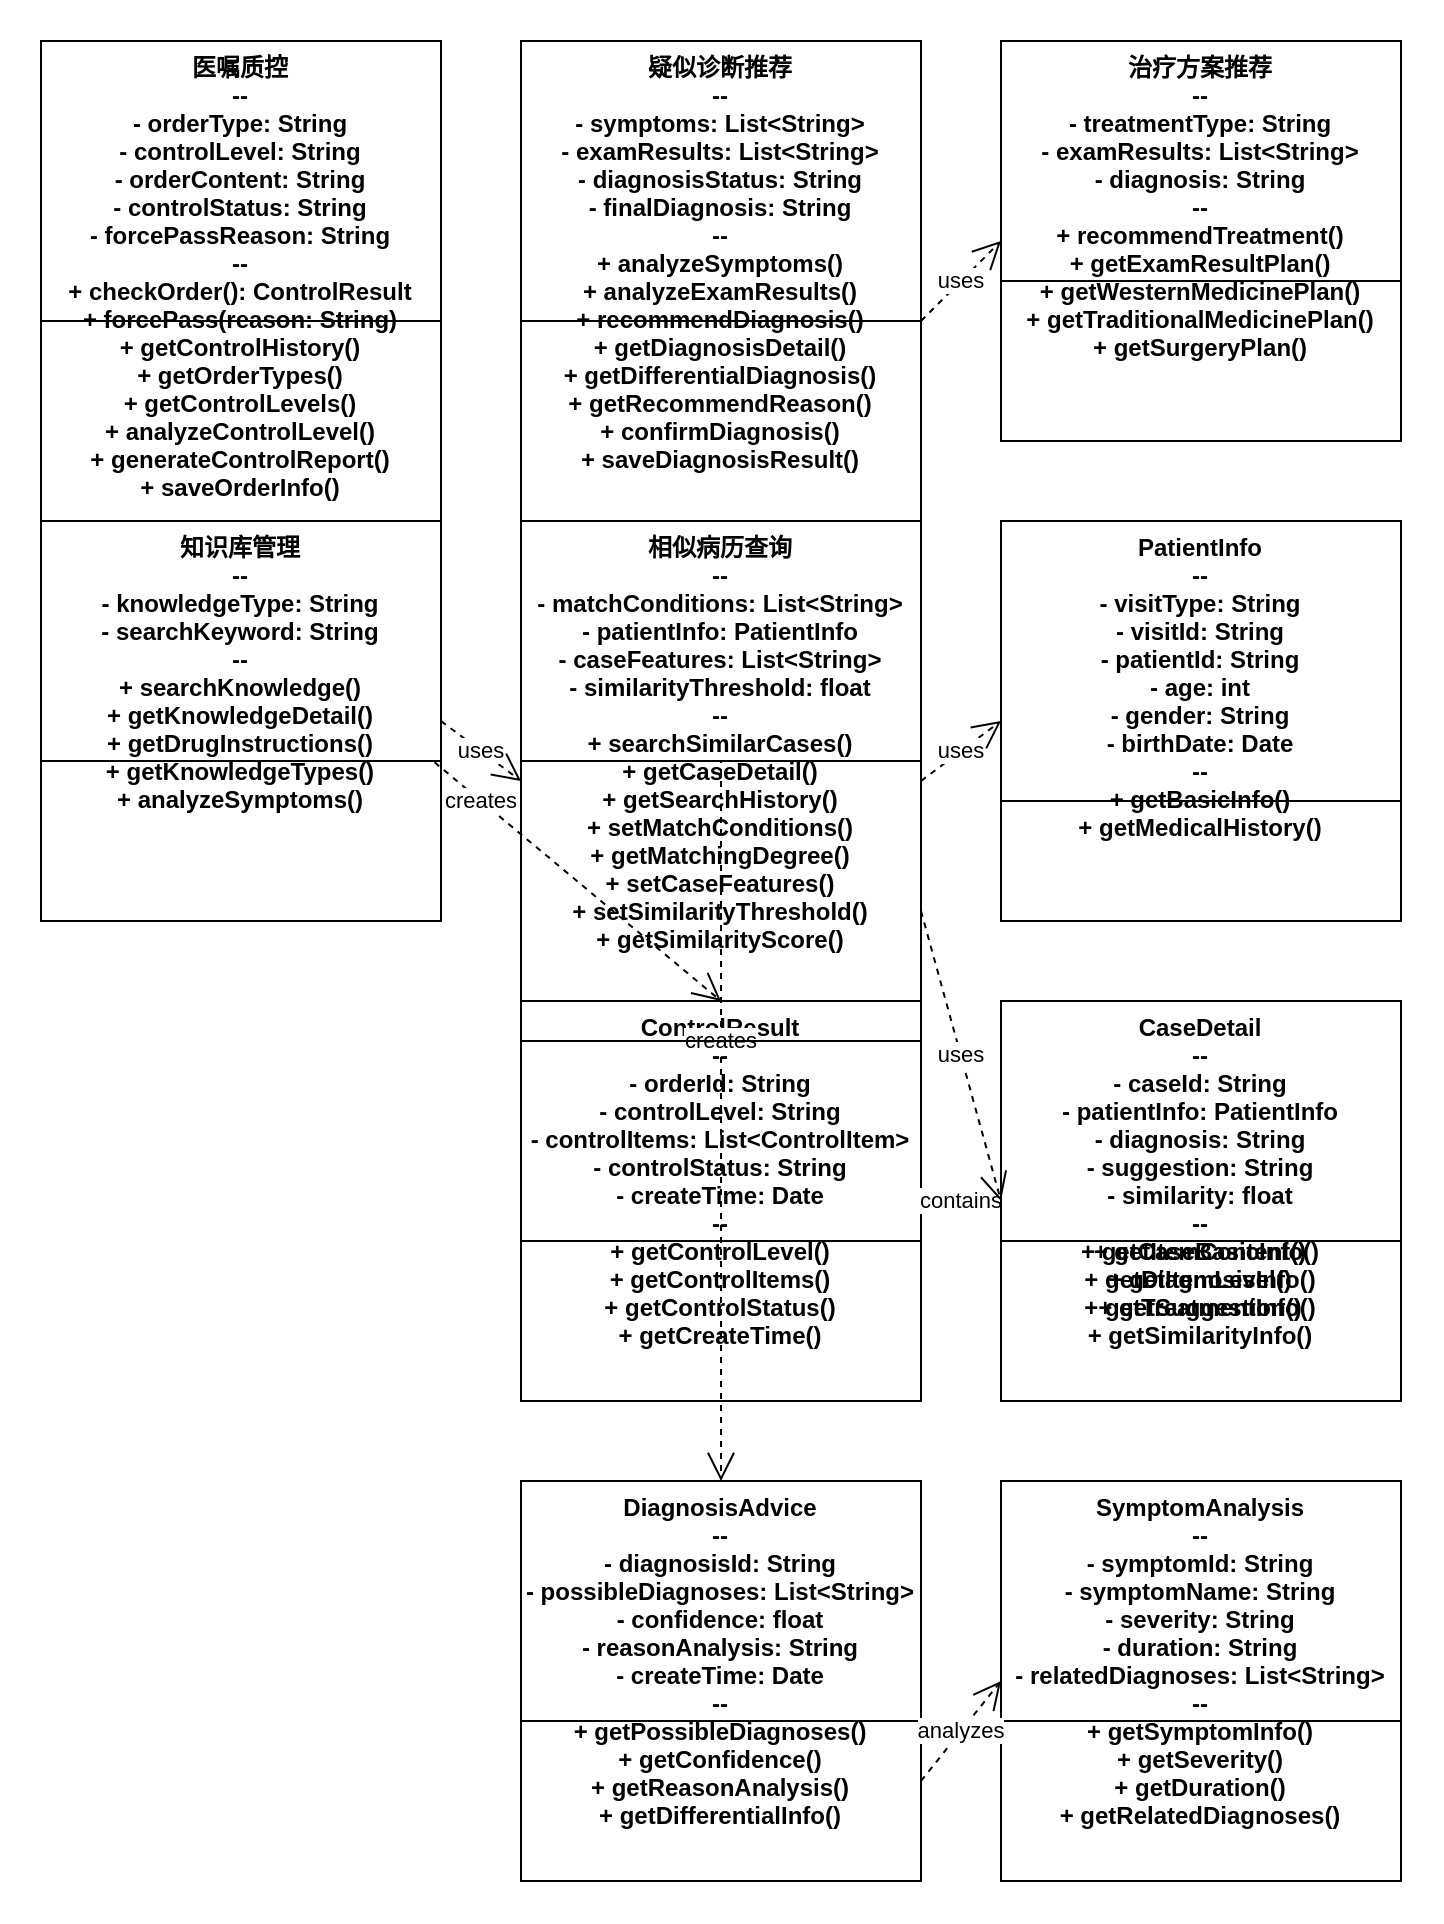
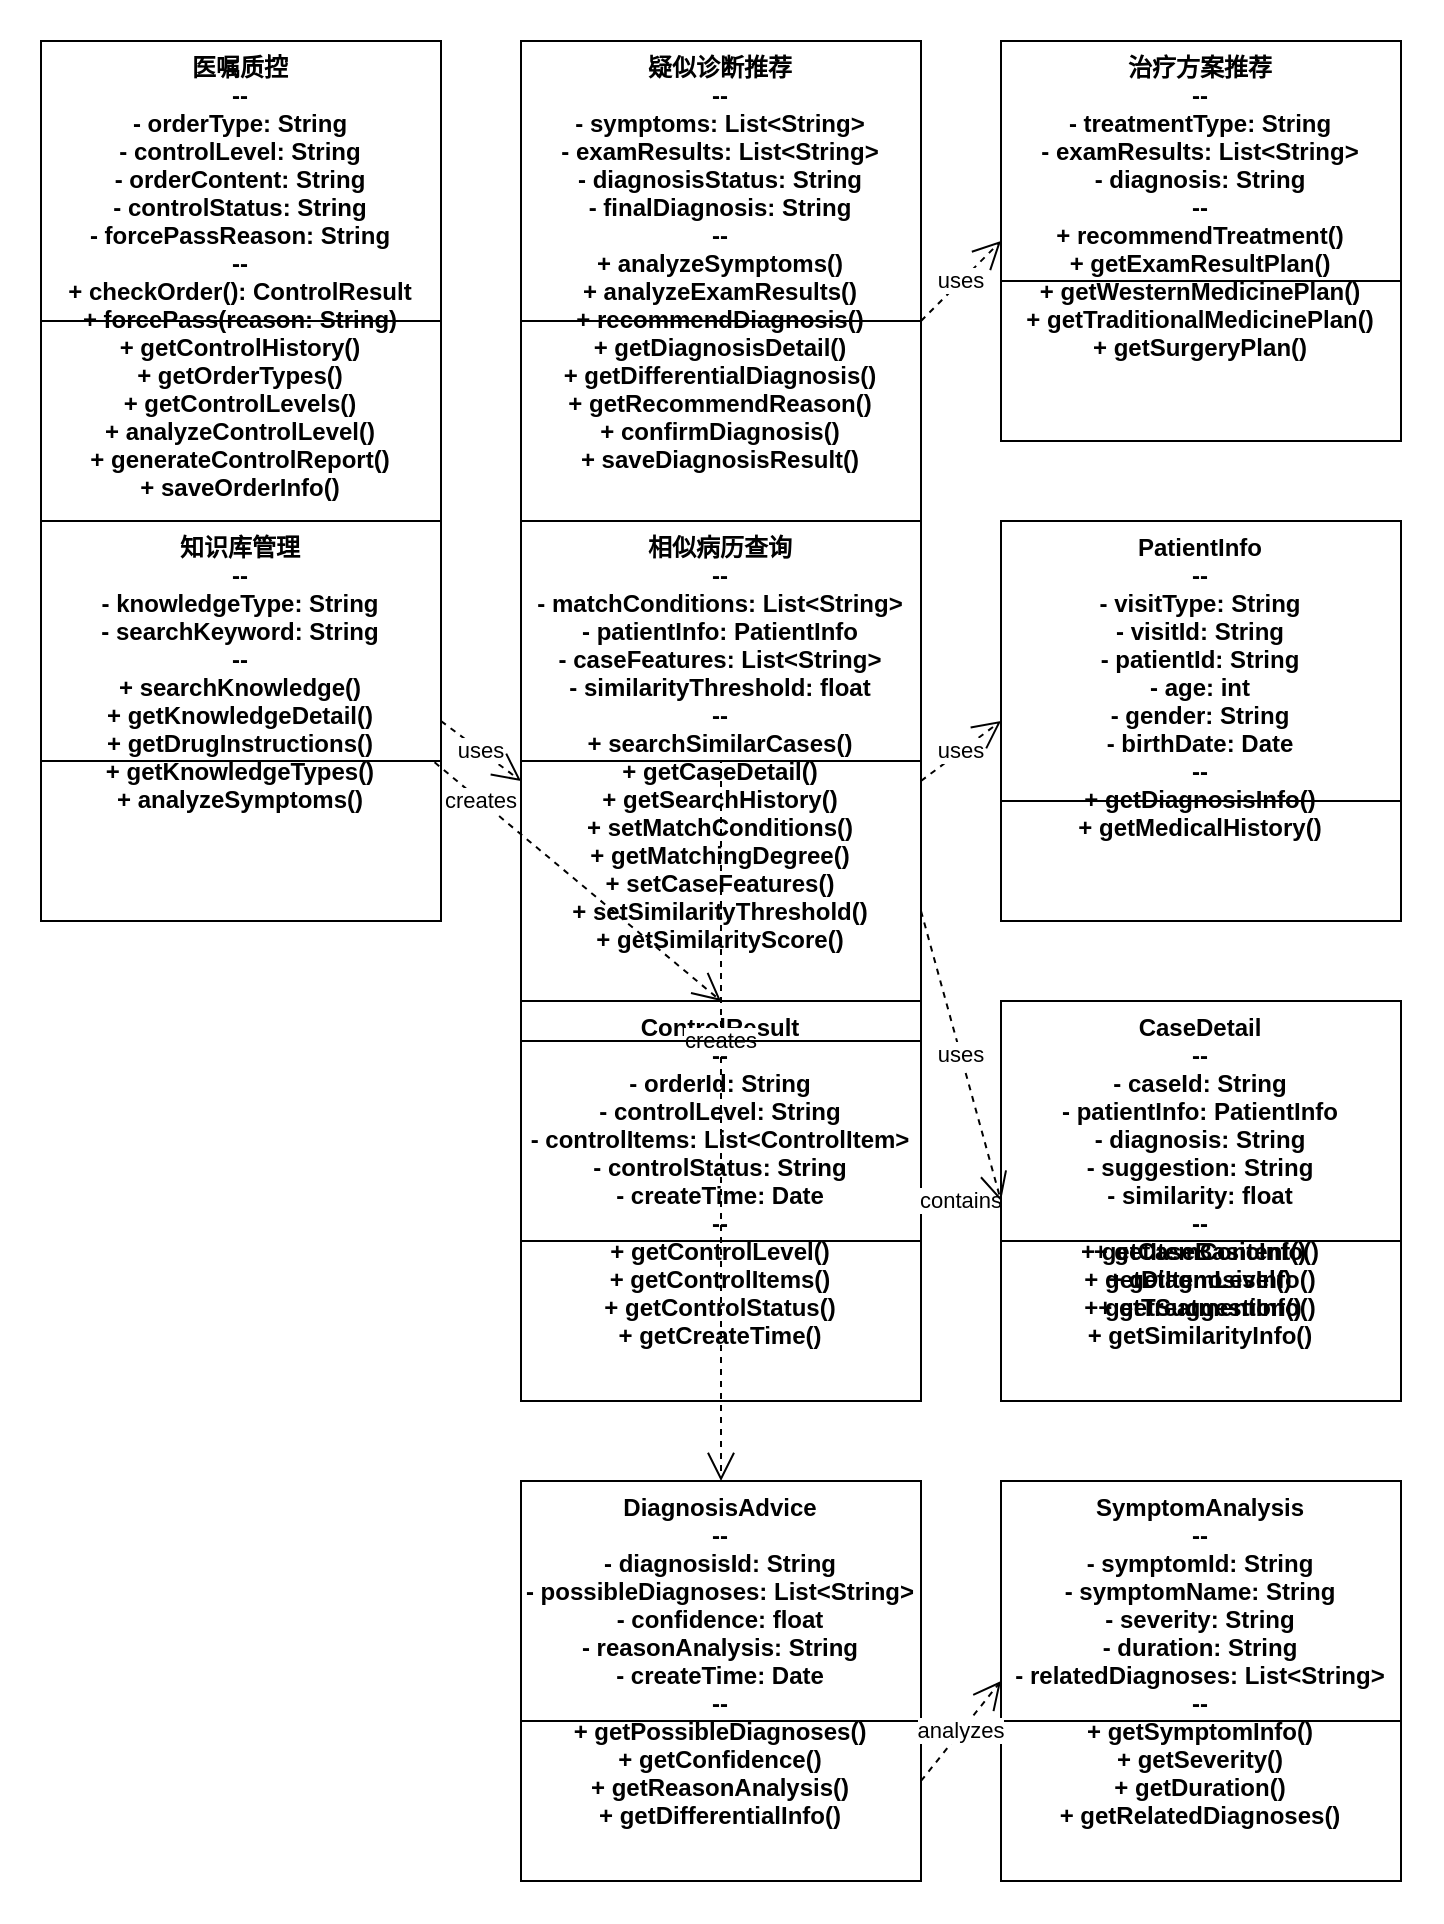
  <mxCell id="0" />
  <mxCell id="1" parent="0" />
  <mxCell id="2" value="医嘱质控&#10;--&#10;- orderType: String&#10;- controlLevel: String&#10;- orderContent: String&#10;- controlStatus: String&#10;- forcePassReason: String&#10;--&#10;+ checkOrder(): ControlResult&#10;+ forcePass(reason: String)&#10;+ getControlHistory()&#10;+ getOrderTypes()&#10;+ getControlLevels()&#10;+ analyzeControlLevel()&#10;+ generateControlReport()&#10;+ saveOrderInfo()" style="swimlane;fontStyle=1;align=center;verticalAlign=top;childLayout=stackLayout;horizontal=1;startSize=140;horizontalStack=0;resizeParent=1;resizeParentMax=0;resizeLast=0;collapsible=1;marginBottom=0;" vertex="1" parent="1"><mxGeometry x="20" y="20" width="200" height="280" as="geometry" /></mxCell>
  <mxCell id="3" value="ControlResult&#10;--&#10;- orderId: String&#10;- controlLevel: String&#10;- controlItems: List&lt;ControlItem&gt;&#10;- controlStatus: String&#10;- createTime: Date&#10;--&#10;+ getControlLevel()&#10;+ getControlItems()&#10;+ getControlStatus()&#10;+ getCreateTime()" style="swimlane;fontStyle=1;align=center;verticalAlign=top;childLayout=stackLayout;horizontal=1;startSize=120;horizontalStack=0;resizeParent=1;resizeParentMax=0;resizeLast=0;collapsible=1;marginBottom=0;" vertex="1" parent="1"><mxGeometry x="260" y="500" width="200" height="200" as="geometry" /></mxCell>
  <mxCell id="4" value="ControlItem&#10;--&#10;- itemType: String&#10;- itemContent: String&#10;- itemLevel: String&#10;- suggestion: String&#10;--&#10;+ getItemType()&#10;+ getItemContent()&#10;+ getItemLevel()&#10;+ getSuggestion()" style="swimlane;fontStyle=1;align=center;verticalAlign=top;childLayout=stackLayout;horizontal=1;startSize=120;horizontalStack=0;resizeParent=1;resizeParentMax=0;resizeLast=0;collapsible=1;marginBottom=0;" vertex="1" parent="1"><mxGeometry x="500" y="500" width="200" height="200" as="geometry" /></mxCell>
  <mxCell id="5" value="creates" style="endArrow=open;endSize=12;dashed=1;html=1;exitX=0.5;exitY=1;exitDx=0;exitDy=0;entryX=0.5;entryY=0;entryDx=0;entryDy=0;" edge="1" parent="1" source="2" target="3"><mxGeometry relative="1" as="geometry" /></mxCell>
  <mxCell id="6" value="contains" style="endArrow=diamond;endFill=1;html=1;exitX=0;exitY=0.5;exitDx=0;exitDy=0;entryX=1;entryY=0.5;entryDx=0;entryDy=0;" edge="1" parent="1" source="4" target="3"><mxGeometry relative="1" as="geometry" /></mxCell>
  <mxCell id="7" value="疑似诊断推荐&#10;--&#10;- symptoms: List&lt;String&gt;&#10;- examResults: List&lt;String&gt;&#10;- diagnosisStatus: String&#10;- finalDiagnosis: String&#10;--&#10;+ analyzeSymptoms()&#10;+ analyzeExamResults()&#10;+ recommendDiagnosis()&#10;+ getDiagnosisDetail()&#10;+ getDifferentialDiagnosis()&#10;+ getRecommendReason()&#10;+ confirmDiagnosis()&#10;+ saveDiagnosisResult()" style="swimlane;fontStyle=1;align=center;verticalAlign=top;childLayout=stackLayout;horizontal=1;startSize=140;horizontalStack=0;resizeParent=1;resizeParentMax=0;resizeLast=0;collapsible=1;marginBottom=0;" vertex="1" parent="1"><mxGeometry x="260" y="20" width="200" height="280" as="geometry" /></mxCell>
  <mxCell id="8" value="DiagnosisAdvice&#10;--&#10;- diagnosisId: String&#10;- possibleDiagnoses: List&lt;String&gt;&#10;- confidence: float&#10;- reasonAnalysis: String&#10;- createTime: Date&#10;--&#10;+ getPossibleDiagnoses()&#10;+ getConfidence()&#10;+ getReasonAnalysis()&#10;+ getDifferentialInfo()" style="swimlane;fontStyle=1;align=center;verticalAlign=top;childLayout=stackLayout;horizontal=1;startSize=120;horizontalStack=0;resizeParent=1;resizeParentMax=0;resizeLast=0;collapsible=1;marginBottom=0;" vertex="1" parent="1"><mxGeometry x="260" y="740" width="200" height="200" as="geometry" /></mxCell>
  <mxCell id="9" value="SymptomAnalysis&#10;--&#10;- symptomId: String&#10;- symptomName: String&#10;- severity: String&#10;- duration: String&#10;- relatedDiagnoses: List&lt;String&gt;&#10;--&#10;+ getSymptomInfo()&#10;+ getSeverity()&#10;+ getDuration()&#10;+ getRelatedDiagnoses()" style="swimlane;fontStyle=1;align=center;verticalAlign=top;childLayout=stackLayout;horizontal=1;startSize=120;horizontalStack=0;resizeParent=1;resizeParentMax=0;resizeLast=0;collapsible=1;marginBottom=0;" vertex="1" parent="1"><mxGeometry x="500" y="740" width="200" height="200" as="geometry" /></mxCell>
  <mxCell id="10" value="creates" style="endArrow=open;endSize=12;dashed=1;html=1;exitX=0.5;exitY=1;exitDx=0;exitDy=0;entryX=0.5;entryY=0;entryDx=0;entryDy=0;" edge="1" parent="1" source="7" target="8"><mxGeometry relative="1" as="geometry" /></mxCell>
  <mxCell id="11" value="analyzes" style="endArrow=open;endSize=12;dashed=1;html=1;exitX=1;exitY=0.75;exitDx=0;exitDy=0;entryX=0;entryY=0.5;entryDx=0;entryDy=0;" edge="1" parent="1" source="8" target="9"><mxGeometry relative="1" as="geometry" /></mxCell>
  <mxCell id="12" value="治疗方案推荐&#10;--&#10;- treatmentType: String&#10;- examResults: List&lt;String&gt;&#10;- diagnosis: String&#10;--&#10;+ recommendTreatment()&#10;+ getExamResultPlan()&#10;+ getWesternMedicinePlan()&#10;+ getTraditionalMedicinePlan()&#10;+ getSurgeryPlan()" style="swimlane;fontStyle=1;align=center;verticalAlign=top;childLayout=stackLayout;horizontal=1;startSize=120;horizontalStack=0;resizeParent=1;resizeParentMax=0;resizeLast=0;collapsible=1;marginBottom=0;" vertex="1" parent="1"><mxGeometry x="500" y="20" width="200" height="200" as="geometry" /></mxCell>
  <mxCell id="13" value="知识库管理&#10;--&#10;- knowledgeType: String&#10;- searchKeyword: String&#10;--&#10;+ searchKnowledge()&#10;+ getKnowledgeDetail()&#10;+ getDrugInstructions()&#10;+ getKnowledgeTypes()&#10;+ analyzeSymptoms()" style="swimlane;fontStyle=1;align=center;verticalAlign=top;childLayout=stackLayout;horizontal=1;startSize=120;horizontalStack=0;resizeParent=1;resizeParentMax=0;resizeLast=0;collapsible=1;marginBottom=0;" vertex="1" parent="1"><mxGeometry x="20" y="260" width="200" height="200" as="geometry" /></mxCell>
  <mxCell id="14" value="相似病历查询&#10;--&#10;- matchConditions: List&lt;String&gt;&#10;- patientInfo: PatientInfo&#10;- caseFeatures: List&lt;String&gt;&#10;- similarityThreshold: float&#10;--&#10;+ searchSimilarCases()&#10;+ getCaseDetail()&#10;+ getSearchHistory()&#10;+ setMatchConditions()&#10;+ getMatchingDegree()&#10;+ setCaseFeatures()&#10;+ setSimilarityThreshold()&#10;+ getSimilarityScore()" style="swimlane;fontStyle=1;align=center;verticalAlign=top;childLayout=stackLayout;horizontal=1;startSize=120;horizontalStack=0;resizeParent=1;resizeParentMax=0;resizeLast=0;collapsible=1;marginBottom=0;" vertex="1" parent="1"><mxGeometry x="260" y="260" width="200" height="260" as="geometry" /></mxCell>
  <mxCell id="15" value="CaseDetail&#10;--&#10;- caseId: String&#10;- patientInfo: PatientInfo&#10;- diagnosis: String&#10;- suggestion: String&#10;- similarity: float&#10;--&#10;+ getCaseBasicInfo()&#10;+ getDiagnosisInfo()&#10;+ getTreatmentInfo()&#10;+ getSimilarityInfo()" style="swimlane;fontStyle=1;align=center;verticalAlign=top;childLayout=stackLayout;horizontal=1;startSize=120;horizontalStack=0;resizeParent=1;resizeParentMax=0;resizeLast=0;collapsible=1;marginBottom=0;" vertex="1" parent="1"><mxGeometry x="500" y="500" width="200" height="200" as="geometry" /></mxCell>
  <mxCell id="16" value="uses" style="endArrow=open;endSize=12;dashed=1;html=1;exitX=1;exitY=0.75;exitDx=0;exitDy=0;entryX=0;entryY=0.5;entryDx=0;entryDy=0;" edge="1" parent="1" source="14" target="15"><mxGeometry relative="1" as="geometry" /></mxCell>
- <mxCell id="17" value="PatientInfo&#10;--&#10;- visitType: String&#10;- visitId: String&#10;- patientId: String&#10;- age: int&#10;- gender: String&#10;- birthDate: Date&#10;--&#10;+ getBasicInfo()&#10;+ getMedicalHistory()" style="swimlane;fontStyle=1;align=center;verticalAlign=top;childLayout=stackLayout;horizontal=1;startSize=140;horizontalStack=0;resizeParent=1;resizeParentMax=0;resizeLast=0;collapsible=1;marginBottom=0;" vertex="1" parent="1"><mxGeometry x="500" y="260" width="200" height="200" as="geometry" /></mxCell>
+ <mxCell id="17" value="PatientInfo&#10;--&#10;- visitType: String&#10;- visitId: String&#10;- patientId: String&#10;- age: int&#10;- gender: String&#10;- birthDate: Date&#10;--&#10;+ getDiagnosisInfo()&#10;+ getMedicalHistory()" style="swimlane;fontStyle=1;align=center;verticalAlign=top;childLayout=stackLayout;horizontal=1;startSize=140;horizontalStack=0;resizeParent=1;resizeParentMax=0;resizeLast=0;collapsible=1;marginBottom=0;" vertex="1" parent="1"><mxGeometry x="500" y="260" width="200" height="200" as="geometry" /></mxCell>
  <mxCell id="18" value="uses" style="endArrow=open;endSize=12;dashed=1;html=1;exitX=1;exitY=0.5;exitDx=0;exitDy=0;entryX=0;entryY=0.5;entryDx=0;entryDy=0;" edge="1" parent="1" source="7" target="12"><mxGeometry relative="1" as="geometry" /></mxCell>
  <mxCell id="19" value="uses" style="endArrow=open;endSize=12;dashed=1;html=1;exitX=1;exitY=0.5;exitDx=0;exitDy=0;entryX=0;entryY=0.5;entryDx=0;entryDy=0;" edge="1" parent="1" source="13" target="14"><mxGeometry relative="1" as="geometry" /></mxCell>
  <mxCell id="20" value="uses" style="endArrow=open;endSize=12;dashed=1;html=1;exitX=1;exitY=0.5;exitDx=0;exitDy=0;entryX=0;entryY=0.5;entryDx=0;entryDy=0;" edge="1" parent="1" source="14" target="17"><mxGeometry relative="1" as="geometry" /></mxCell>
